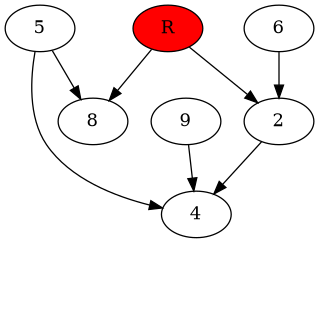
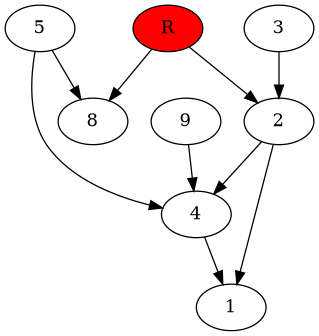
  digraph {
    2
+   1
    4
-   3 [label=6]
+   3
    5
    8
    n7 [label=9]
    R [fillcolor="#ff0000" style=filled]
+   2 -> 1
    2 -> 4
+   4 -> 1
    3 -> 2
    5 -> 4
    5 -> 8
    n7 -> 4
    R -> 2
    R -> 8
  }
